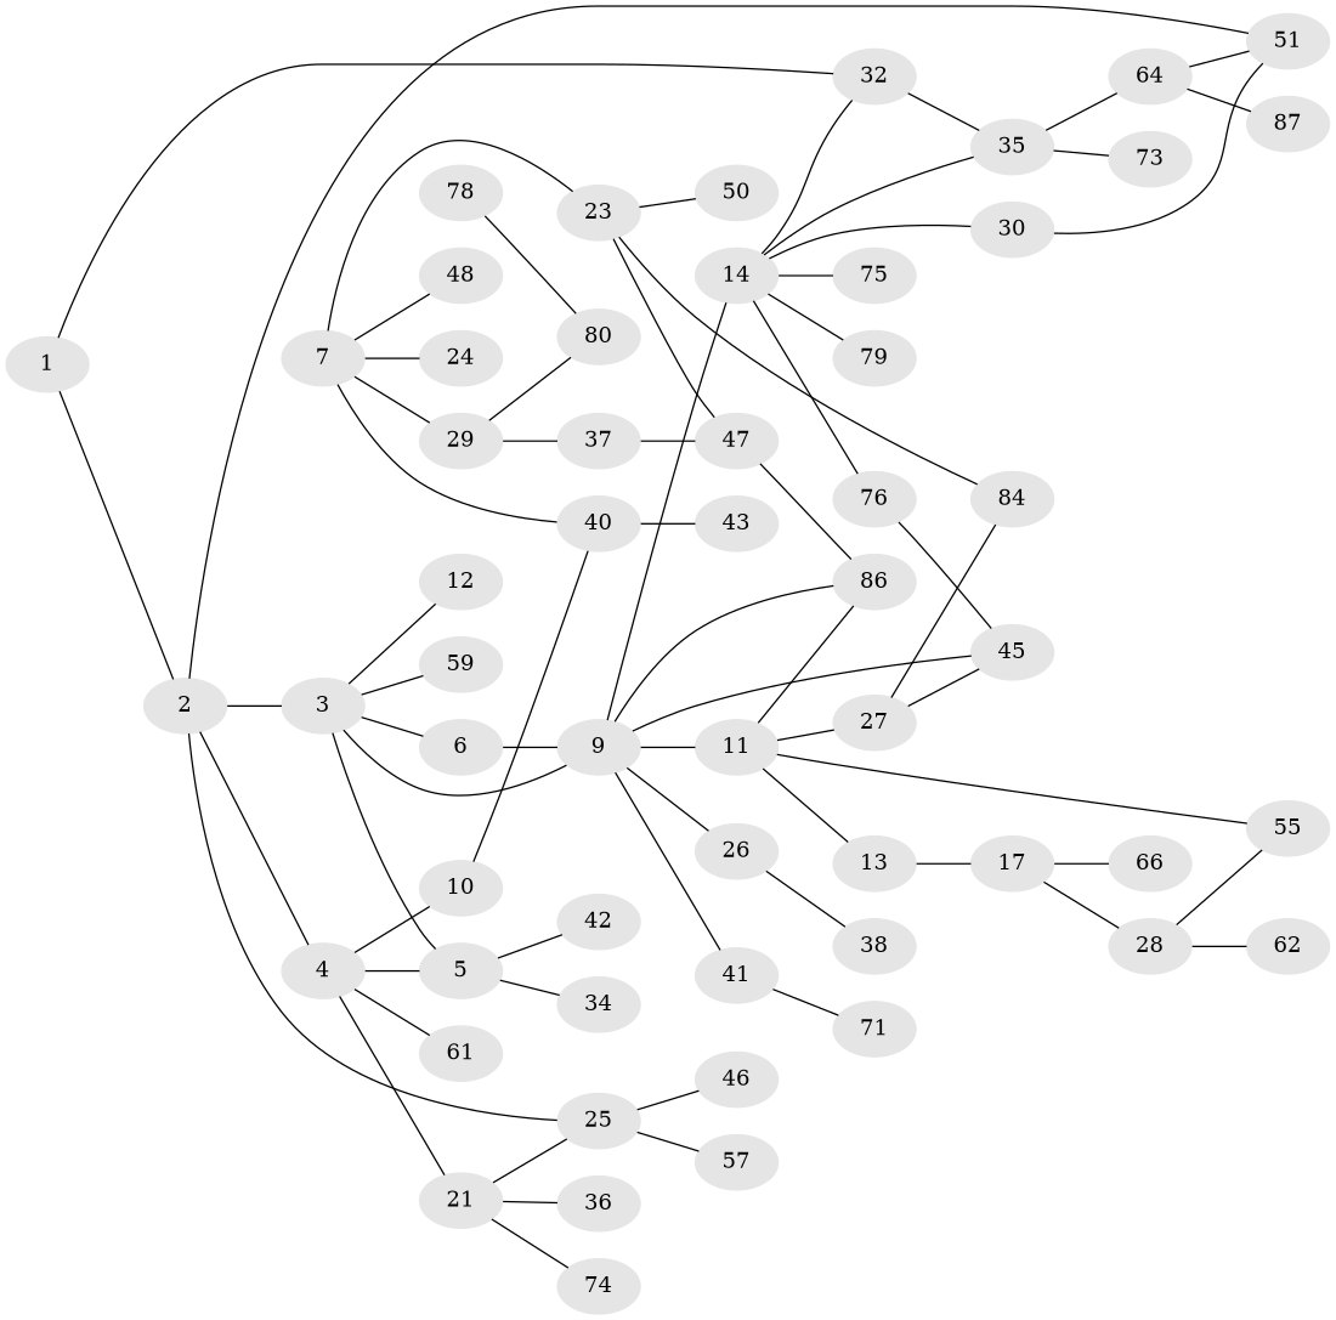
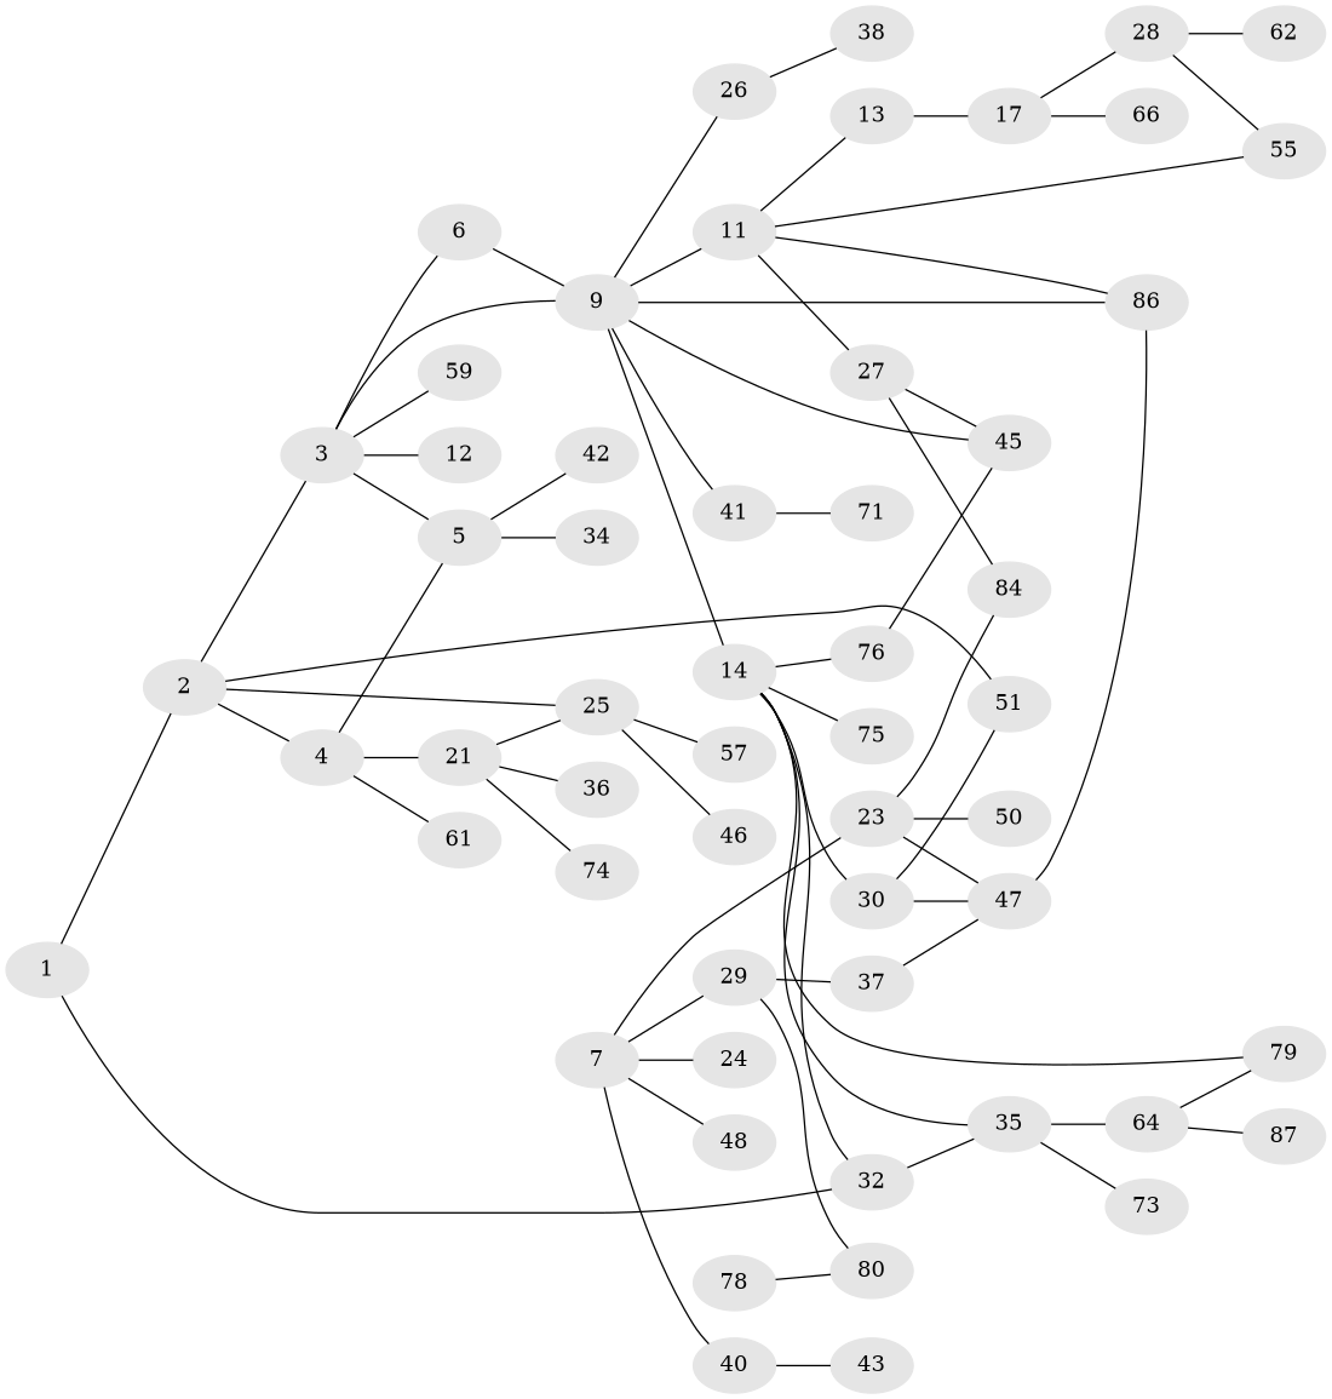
  graph {
    rankdir=LR
    node [color=gray90 style=filled]
    2 [super="+52"]
    3 [super="+20"]
    4 [super="+22"]
    25 [super="+54"]
    51 [super="+60"]
    1
    32 [super="+67"]
    35
    5 [super="+8"]
    6 [super="+39"]
    9 [super="+19"]
    12 [super="+18"]
    59
-   10
    21 [super="+72"]
    61 [super="+82"]
    46
    57
    34 [super="+83"]
    42
    7 [super="+16"]
    23 [super="+58"]
    24
    29 [super="+53"]
    40 [super="+70"]
    48 [super="+69"]
    11 [super="+15"]
    14 [super="+49"]
    26
    41
    45
    n32 [label=86 super="+65"]
    36
    74
    47 [super="+81"]
    50
    84
    37
    80
    43
    13 [super="+44"]
    27 [super="+63"]
    55
    30
    75
    76
    79
    38
    71
    17 [super="+31"]
    28 [super="+33"]
    66
    64 [super="+68"]
    73
    62
    n56 [label=87]
    78 [super="+85"]
    2 -- 3
    2 -- 4
    2 -- 25
    2 -- 51
    3 -- 5
    3 -- 6
    3 -- 9
    3 -- 12 [weight=2]
    3 -- 59
    4 -- 5
-   4 -- 10
    4 -- 21
    4 -- 61
    25 -- 46
    25 -- 57
    1 -- 2
    1 -- 32
    32 -- 35
    35 -- 64
    35 -- 73
    5 -- 34
    5 -- 42
    6 -- 9
    9 -- 11
    9 -- 14
    9 -- 26
    9 -- 41
    9 -- 45
    9 -- n32
-   10 -- 40
    21 -- 25
    21 -- 36
    21 -- 74
    7 -- 23
    7 -- 24
    7 -- 29
    7 -- 40
    7 -- 48
    23 -- 47
    23 -- 50
    23 -- 84
    29 -- 37
    29 -- 80
    40 -- 43
    11 -- n32
    11 -- 13
    11 -- 27
    11 -- 55
    14 -- 32
    14 -- 35 [weight=2]
    14 -- 30
    14 -- 75
    14 -- 76
    14 -- 79
    26 -- 38
    41 -- 71
    47 -- n32
    37 -- 47
    13 -- 17
    27 -- 45
    27 -- 84
    30 -- 51
+   30 -- 47
    76 -- 45
    17 -- 28
    17 -- 66
    28 -- 55
    28 -- 62
-   64 -- 51
+   64 -- 79
    64 -- n56
    78 -- 80
  }
